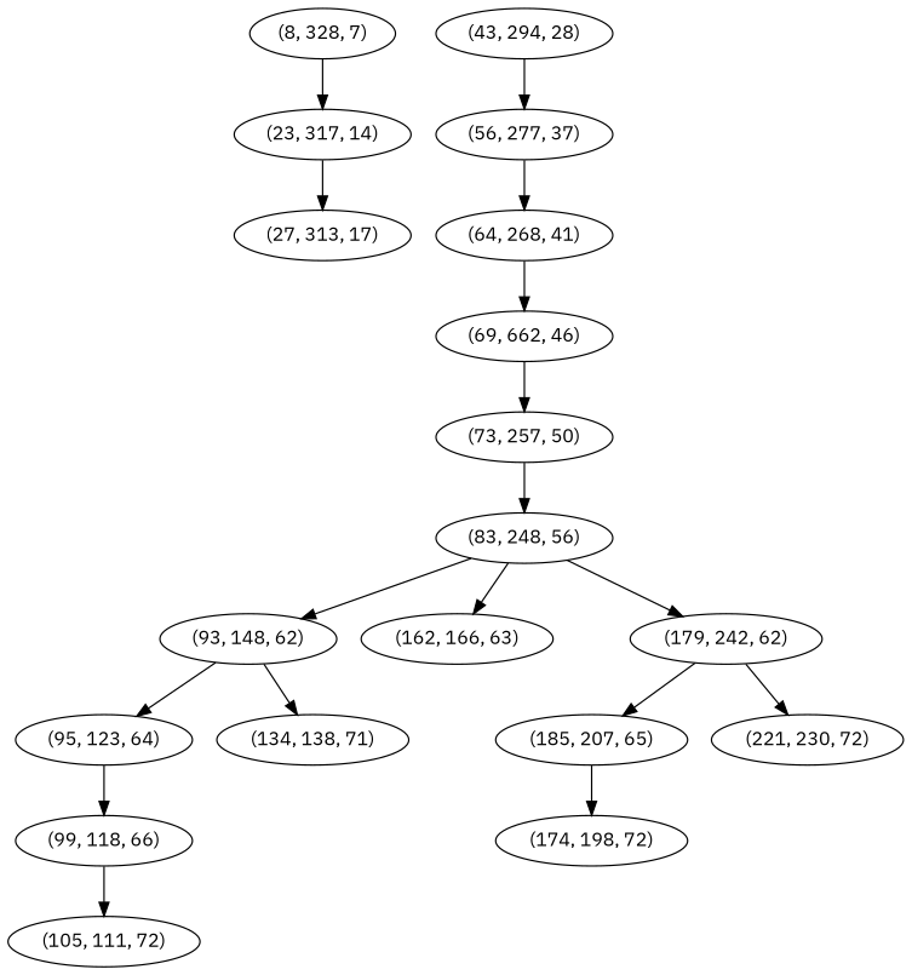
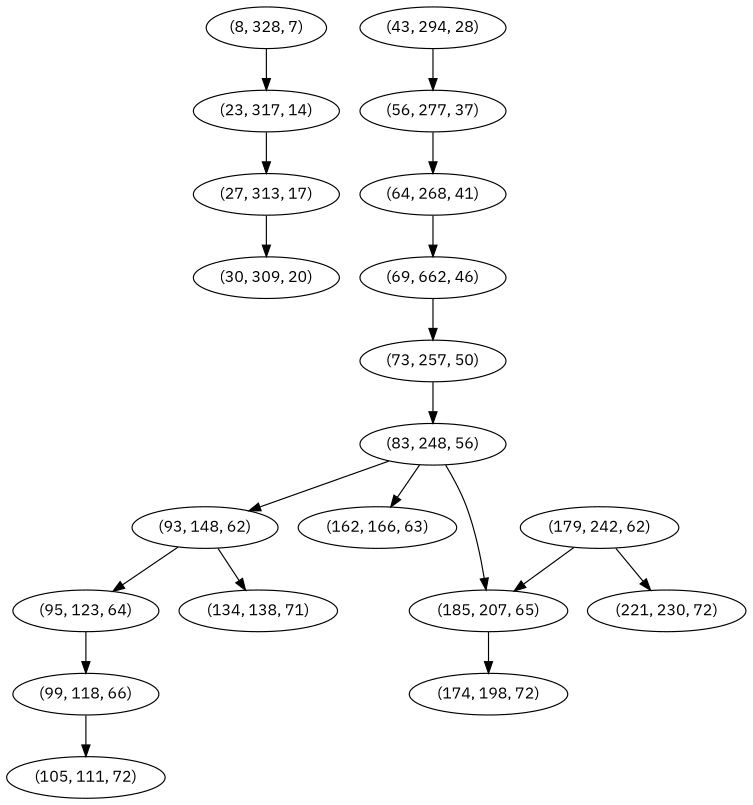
  digraph {
    fontname="IBM Plex Sans"
    node [fontname="IBM Plex Sans"]
    edge [fontname="IBM Plex Sans"]
    "(8, 328, 7)"
    "(23, 317, 14)"
    "(27, 313, 17)"
+   "(30, 309, 20)"
    "(43, 294, 28)"
    "(56, 277, 37)"
    "(64, 268, 41)"
    n8 [label="(69, 662, 46)"]
    "(73, 257, 50)"
    "(83, 248, 56)"
    "(93, 148, 62)"
    n12 [label="(162, 166, 63)"]
    "(179, 242, 62)"
    "(95, 123, 64)"
    "(134, 138, 71)"
    "(185, 207, 65)"
    "(221, 230, 72)"
    "(99, 118, 66)"
    "(105, 111, 72)"
    n20 [label="(174, 198, 72)"]
    "(8, 328, 7)" -> "(23, 317, 14)"
    "(23, 317, 14)" -> "(27, 313, 17)"
+   "(27, 313, 17)" -> "(30, 309, 20)"
    "(43, 294, 28)" -> "(56, 277, 37)"
    "(56, 277, 37)" -> "(64, 268, 41)"
    "(64, 268, 41)" -> n8
    n8 -> "(73, 257, 50)"
    "(73, 257, 50)" -> "(83, 248, 56)"
    "(83, 248, 56)" -> "(93, 148, 62)"
    "(83, 248, 56)" -> n12
-   "(83, 248, 56)" -> "(179, 242, 62)"
+   "(83, 248, 56)" -> "(185, 207, 65)"
    "(93, 148, 62)" -> "(95, 123, 64)"
    "(93, 148, 62)" -> "(134, 138, 71)"
    "(179, 242, 62)" -> "(185, 207, 65)"
    "(179, 242, 62)" -> "(221, 230, 72)"
    "(95, 123, 64)" -> "(99, 118, 66)"
    "(185, 207, 65)" -> n20
    "(99, 118, 66)" -> "(105, 111, 72)"
  }
